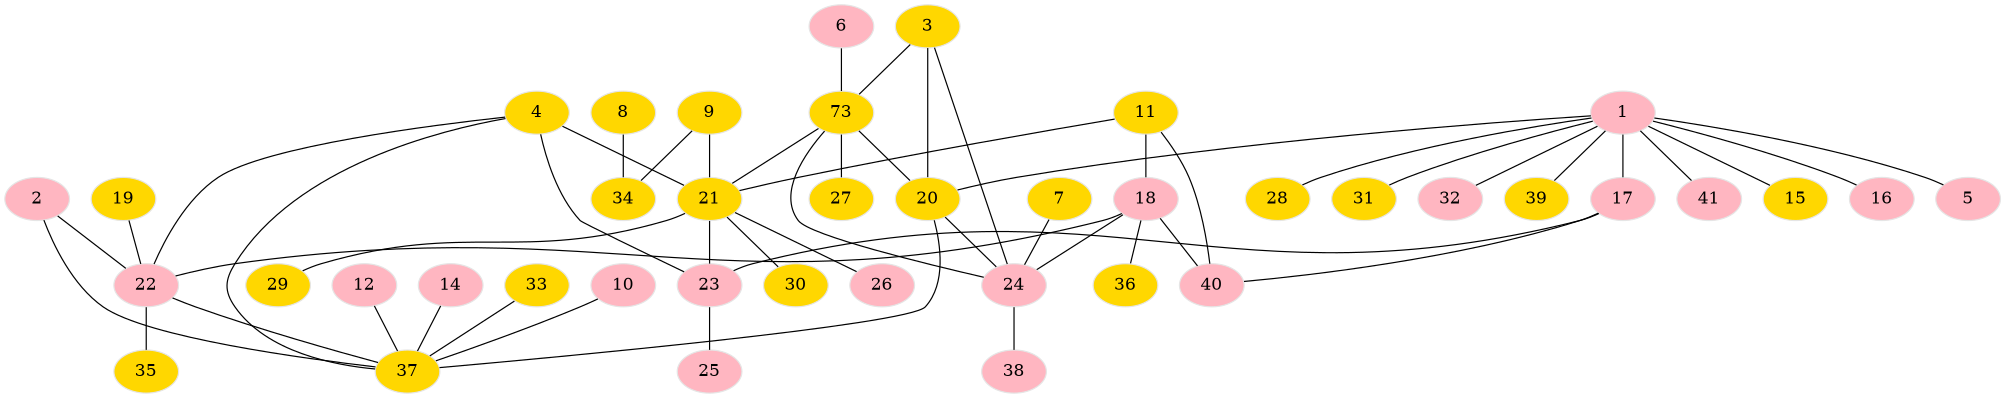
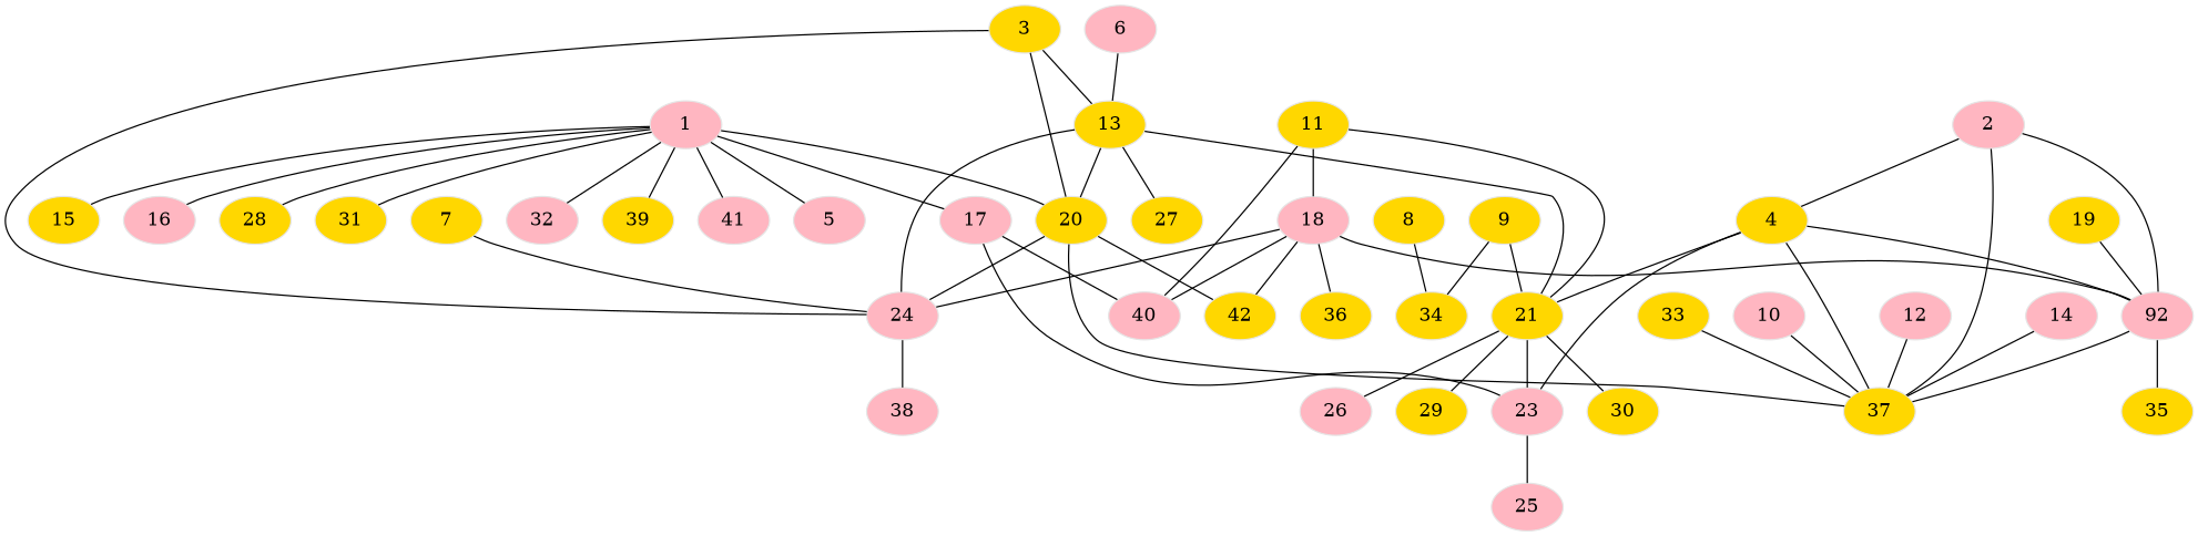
  graph {
    node [color=gray90 fillcolor=gold style=filled]
    edge [weight=1.0]
    1 [fillcolor=lightpink]
    5 [fillcolor=lightpink]
    15
    16 [fillcolor=lightpink]
    17 [fillcolor=lightpink]
    20
    28
    31
    32 [fillcolor=lightpink]
    39
    41 [fillcolor=lightpink]
    23 [fillcolor=lightpink]
    40 [fillcolor=lightpink]
    37
    24 [fillcolor=lightpink]
-   22 [fillcolor=lightpink]
+   42
+   22 [fillcolor=lightpink label=92]
    35
    2 [fillcolor=lightpink]
    4
    21
    3
-   13 [label=73]
+   13
    27
    38 [fillcolor=lightpink]
    26 [fillcolor=lightpink]
    29
    30
    25 [fillcolor=lightpink]
    6 [fillcolor=lightpink]
    7
    8
    34
    9
    10 [fillcolor=lightpink]
    11
    18 [fillcolor=lightpink]
    36
    12 [fillcolor=lightpink]
    14 [fillcolor=lightpink]
    19
    33
    1 -- 5
    1 -- 15
    1 -- 16
    1 -- 17 [weight=3.0]
    1 -- 20
    1 -- 28
    1 -- 31
    1 -- 32
    1 -- 39
    1 -- 41
    17 -- 23
    17 -- 40
    20 -- 37
    20 -- 24
+   20 -- 42
    23 -- 25
    24 -- 38
    22 -- 37
    22 -- 35
    2 -- 37
    2 -- 22
+   2 -- 4
    4 -- 23
    4 -- 37
    4 -- 22
    4 -- 21 [weight=2.0]
    21 -- 23 [weight=2.0]
    21 -- 26
    21 -- 29
    21 -- 30
    3 -- 20
    3 -- 24
    3 -- 13
    13 -- 20
    13 -- 24
    13 -- 21
    13 -- 27
    6 -- 13
    7 -- 24
    8 -- 34
    9 -- 21
    9 -- 34
    10 -- 37
    11 -- 40
    11 -- 21
    11 -- 18 [weight=2.0]
    18 -- 40 [weight=2.0]
    18 -- 24
+   18 -- 42
    18 -- 22
    18 -- 36
    12 -- 37
    14 -- 37
    19 -- 22
    33 -- 37
  }
